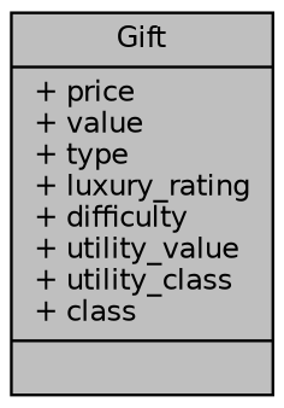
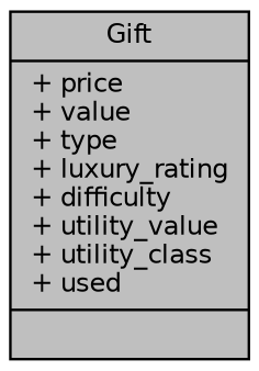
  digraph {
-   n1 [color=black fillcolor=grey75 fontcolor=black fontname=Helvetica fontsize=10 height=0.2 label="{Gift\n|+ price\l+ value\l+ type\l+ luxury_rating\l+ difficulty\l+ utility_value\l+ utility_class\l+ class\l|}" shape=record style=filled width=0.4]
+   n1 [color=black fillcolor=grey75 fontcolor=black fontname=Helvetica fontsize=10 height=0.2 label="{Gift\n|+ price\l+ value\l+ type\l+ luxury_rating\l+ difficulty\l+ utility_value\l+ utility_class\l+ used\l|}" shape=record style=filled width=0.4]
  }
